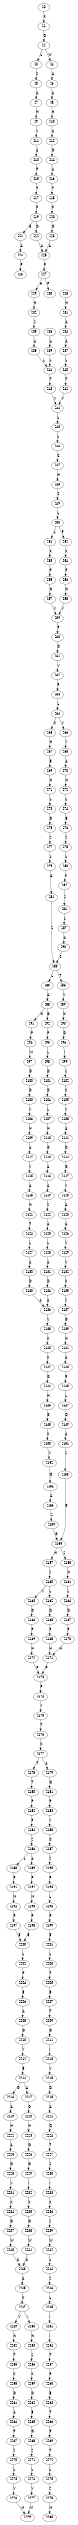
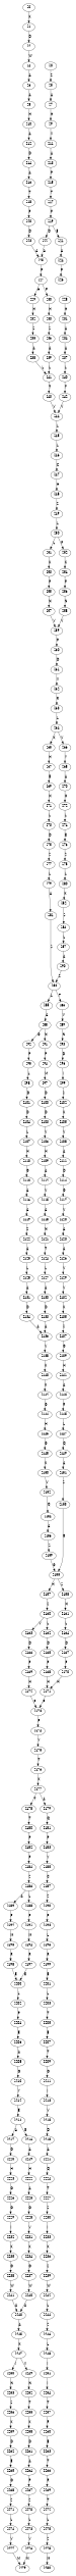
  strict digraph {
    fontname=Lato
    node [fontname=Lato]
    edge [fontname=Lato]
    S0
    S1
    S2
    S3
    S4
    S5
    S6
    S7
    S8
    S9
    S10
    S11
    S12
    S13
    S14
    S15
    S16
    S17
    S18
    S19
    S20
    S21
    S22
    S23
    S24
    S25
    S26
    S27
    S29
    S30
    S28
    S31
    S32
+   S33
    S34
    S35
    S36
    S37
    S38
    S39
    S40
    S41
    S42
    S43
    S44
    S45
    S46
    S47
    S48
    S49
    S50
    S51
    S52
    S53
    S54
    S55
    S56
    S57
    S58
    S59
    S60
    S61
    S62
    S63
    S64
    S65
    S66
    S67
    S68
    S69
    S70
    S71
    S72
    S73
    S74
    S75
    S76
    S77
    S78
    S79
    S80
    S81
    S82
    S83
    S84
    S85
    S86
    S87
    S88
    S89
    S90
    S91
    S92
    S93
    S94
    S95
    S96
    S97
    S98
    S99
    S100
    S101
    S102
    S103
    S104
    S105
    S106
    S107
    S108
    S109
    S110
    S111
    S112
    S113
    S114
    S115
    S116
    S117
    S118
    S119
    S120
    S121
    S122
    S123
    S124
    S125
    S126
    S127
    S128
    S129
    S130
    S131
    S132
    S133
    S134
    S135
    S136
    S137
    S138
    S139
    S140
    S141
    S142
    S143
    S144
    S145
    S146
    S147
    S148
    S149
    S150
    S151
    S152
    S153
    S154
    S155
    S156
    S157
    S158
    S159
    S160
    S161
    S162
    S163
    S164
    S165
    S166
    S167
    S168
    S169
    S170
    S171
    S172
    S173
    S174
    S175
    S176
    S177
    S178
    S179
    S180
    S181
    S182
    S183
    S184
    S185
    S186
    S187
    S188
    S189
    S190
    S191
    S192
    S193
    S194
    S195
    S196
    S197
    S198
    S199
    S200
    S201
    S202
    S203
    S204
    S205
    S206
    S207
    S208
    S209
    S210
    S211
    S212
    S213
    S214
    S215
    S216
    S217
    S218
    S219
    S220
    S221
    S222
    S223
    S224
    S225
    S226
    S227
    S228
    S229
    S230
    S231
    S232
    S233
    S234
    S235
    S236
    S237
    S238
    S239
    S240
    S241
    S242
    S243
    S244
    S245
    S246
    S247
    S248
    S249
    S250
    S251
    S252
    S253
    S254
    S255
    S256
    S257
    S258
    S259
    S260
    S261
    S262
    S263
    S264
    S265
    S266
    S267
    S268
    S269
    S270
    S271
    S272
    S273
    S274
    S275
    S276
    S277
    S278
    S279
    S280
    S0 -> S1 [label=K]
    S1 -> S2 [label=D]
-   S2 -> S3 [label=L]
    S2 -> S4 [label=W]
    S3 -> S5 [label=S]
    S4 -> S6 [label=A]
    S5 -> S7 [label=A]
    S6 -> S8 [label=A]
    S7 -> S9 [label=H]
    S8 -> S10 [label=H]
    S9 -> S11 [label=V]
    S10 -> S12 [label=A]
    S11 -> S13 [label=A]
    S12 -> S14 [label=D]
    S13 -> S15 [label=P]
    S14 -> S16 [label=A]
    S15 -> S17 [label=T]
    S16 -> S18 [label=T]
    S17 -> S19 [label=F]
    S18 -> S20 [label=F]
    S19 -> S21 [label=E]
    S19 -> S22 [label=D]
    S20 -> S23 [label=D]
    S21 -> S24 [label=A]
    S22 -> S25 [label=A]
    S23 -> S25 [label=A]
    S24 -> S26 [label=P]
    S25 -> S27 [label=P]
    S27 -> S29 [label=H]
    S27 -> S30 [label=F]
    S29 -> S32 [label=H]
+   S30 -> S33 [label=H]
    S28 -> S31 [label=H]
    S31 -> S34 [label=A]
    S32 -> S35 [label=S]
+   S33 -> S36 [label=S]
    S34 -> S37 [label=A]
    S35 -> S38 [label=A]
    S36 -> S39 [label=A]
    S37 -> S40 [label=L]
    S38 -> S41 [label=L]
    S39 -> S41 [label=L]
    S40 -> S42 [label=T]
    S41 -> S43 [label=T]
    S42 -> S44 [label=V]
    S43 -> S44 [label=V]
    S44 -> S45 [label=L]
    S45 -> S46 [label=L]
    S46 -> S47 [label=C]
    S47 -> S48 [label=H]
    S48 -> S49 [label=S]
    S49 -> S50 [label=L]
    S50 -> S51 [label=L]
    S50 -> S52 [label=F]
    S51 -> S53 [label=K]
    S52 -> S54 [label=K]
    S53 -> S55 [label=F]
    S54 -> S56 [label=F]
    S55 -> S57 [label=N]
    S56 -> S58 [label=N]
    S57 -> S59 [label=V]
    S58 -> S59 [label=V]
    S59 -> S60 [label=P]
    S60 -> S61 [label=D]
    S61 -> S62 [label=V]
    S62 -> S63 [label=R]
    S63 -> S64 [label=L]
    S64 -> S65 [label=K]
    S64 -> S66 [label=V]
    S65 -> S67 [label=H]
    S66 -> S68 [label=Y]
    S67 -> S69 [label=E]
    S68 -> S70 [label=A]
    S69 -> S71 [label=H]
    S70 -> S72 [label=H]
    S71 -> S73 [label=L]
    S72 -> S74 [label=L]
    S73 -> S75 [label=D]
    S74 -> S76 [label=E]
    S75 -> S77 [label=S]
    S76 -> S78 [label=S]
    S77 -> S79 [label=L]
    S78 -> S80 [label=L]
    S79 -> S81 [label=A]
    S80 -> S82 [label=K]
    S81 -> S83 [label=S]
    S82 -> S84 [label=S]
    S83 -> S85 [label=L]
    S83 -> S86 [label=T]
    S84 -> S87 [label=L]
    S85 -> S88 [label=A]
    S86 -> S89 [label=V]
    S87 -> S90 [label=A]
    S88 -> S91 [label=N]
    S88 -> S92 [label=G]
    S89 -> S93 [label=N]
    S90 -> S83 [label=S]
    S91 -> S94 [label=P]
    S92 -> S95 [label=P]
    S93 -> S96 [label=D]
    S94 -> S97 [label=M]
    S95 -> S98 [label=L]
    S96 -> S99 [label=I]
    S97 -> S100 [label=D]
    S98 -> S101 [label=D]
    S99 -> S102 [label=S]
    S100 -> S103 [label=D]
    S101 -> S104 [label=D]
    S102 -> S105 [label=K]
    S103 -> S106 [label=V]
    S104 -> S107 [label=L]
    S105 -> S108 [label=V]
    S106 -> S109 [label=H]
    S107 -> S110 [label=H]
    S108 -> S111 [label=A]
    S109 -> S112 [label=A]
    S110 -> S113 [label=G]
    S111 -> S114 [label=D]
    S112 -> S115 [label=V]
    S113 -> S116 [label=A]
    S114 -> S117 [label=G]
    S115 -> S118 [label=A]
    S116 -> S119 [label=A]
    S117 -> S120 [label=V]
    S118 -> S121 [label=N]
    S119 -> S122 [label=S]
    S120 -> S123 [label=A]
    S121 -> S124 [label=T]
    S122 -> S125 [label=A]
    S123 -> S126 [label=A]
    S124 -> S127 [label=L]
    S125 -> S128 [label=L]
    S126 -> S129 [label=V]
    S127 -> S130 [label=A]
    S128 -> S131 [label=A]
    S129 -> S132 [label=V]
    S130 -> S133 [label=D]
    S131 -> S134 [label=D]
    S132 -> S135 [label=K]
    S133 -> S136 [label=A]
    S134 -> S136 [label=A]
    S135 -> S137 [label=S]
    S136 -> S138 [label=V]
    S137 -> S139 [label=G]
    S138 -> S140 [label=K]
    S139 -> S141 [label=H]
    S140 -> S142 [label=K]
    S141 -> S143 [label=A]
    S142 -> S144 [label=G]
    S143 -> S145 [label=R]
    S144 -> S146 [label=H]
    S145 -> S147 [label=L]
    S146 -> S148 [label=G]
    S147 -> S149 [label=Q]
    S148 -> S150 [label=K]
    S149 -> S151 [label=A]
    S150 -> S152 [label=V]
    S151 -> S153 [label=S]
    S152 -> S154 [label=Q]
    S153 -> S155 [label=G]
    S154 -> S156 [label=A]
    S155 -> S157 [label=H]
    S155 -> S158 [label=S]
    S156 -> S159 [label=S]
    S157 -> S160 [label=S]
    S158 -> S161 [label=H]
    S159 -> S155 [label=G]
    S160 -> S162 [label=L]
    S160 -> S163 [label=V]
    S161 -> S164 [label=L]
    S162 -> S165 [label=D]
    S163 -> S166 [label=D]
    S164 -> S167 [label=D]
    S165 -> S168 [label=F]
    S166 -> S169 [label=F]
    S167 -> S170 [label=F]
    S168 -> S171 [label=H]
    S169 -> S172 [label=H]
    S170 -> S171 [label=H]
    S171 -> S173 [label=P]
    S172 -> S173 [label=P]
    S173 -> S174 [label=F]
    S174 -> S175 [label=Y]
    S175 -> S176 [label=T]
    S176 -> S177 [label=K]
    S177 -> S178 [label=T]
    S177 -> S179 [label=A]
    S178 -> S180 [label=T]
    S179 -> S181 [label=Q]
    S180 -> S182 [label=P]
    S181 -> S183 [label=P]
    S182 -> S184 [label=F]
    S183 -> S185 [label=Y]
    S184 -> S186 [label=S]
    S185 -> S187 [label=C]
    S186 -> S188 [label=L]
    S186 -> S189 [label=A]
    S187 -> S190 [label=S]
    S188 -> S191 [label=F]
    S189 -> S192 [label=F]
    S190 -> S193 [label=F]
    S191 -> S194 [label=M]
    S192 -> S195 [label=M]
    S193 -> S196 [label=L]
    S194 -> S197 [label=R]
    S195 -> S198 [label=R]
    S196 -> S199 [label=R]
    S197 -> S200 [label=E]
    S198 -> S200 [label=E]
    S199 -> S201 [label=E]
    S200 -> S202 [label=L]
    S201 -> S203 [label=L]
    S202 -> S204 [label=P]
    S203 -> S205 [label=T]
    S204 -> S206 [label=E]
    S205 -> S207 [label=E]
    S206 -> S208 [label=A]
    S207 -> S209 [label=T]
    S208 -> S210 [label=G]
    S209 -> S211 [label=G]
    S210 -> S212 [label=Y]
    S211 -> S213 [label=I]
    S212 -> S214 [label=E]
    S213 -> S215 [label=V]
    S214 -> S216 [label=G]
    S214 -> S217 [label=A]
    S215 -> S218 [label=D]
    S216 -> S219 [label=A]
    S217 -> S220 [label=G]
    S218 -> S221 [label=A]
    S219 -> S222 [label=H]
    S220 -> S223 [label=H]
    S221 -> S224 [label=Q]
    S222 -> S225 [label=A]
    S223 -> S226 [label=G]
    S224 -> S227 [label=T]
    S225 -> S228 [label=G]
    S226 -> S229 [label=G]
    S227 -> S230 [label=S]
    S228 -> S231 [label=V]
    S229 -> S232 [label=I]
    S230 -> S233 [label=I]
    S231 -> S234 [label=K]
    S232 -> S235 [label=K]
    S233 -> S236 [label=K]
    S234 -> S237 [label=G]
    S235 -> S238 [label=G]
    S236 -> S239 [label=S]
    S237 -> S240 [label=W]
    S238 -> S241 [label=W]
    S239 -> S242 [label=W]
    S240 -> S243 [label=A]
    S241 -> S243 [label=A]
    S242 -> S244 [label=L]
    S243 -> S245 [label=A]
    S244 -> S246 [label=S]
    S245 -> S247 [label=K]
    S246 -> S248 [label=L]
    S247 -> S249 [label=V]
    S247 -> S250 [label=I]
    S248 -> S251 [label=I]
    S249 -> S252 [label=N]
    S250 -> S253 [label=N]
    S251 -> S254 [label=I]
    S252 -> S255 [label=T]
    S253 -> S256 [label=S]
    S254 -> S257 [label=T]
    S255 -> S258 [label=K]
    S256 -> S259 [label=K]
    S257 -> S260 [label=R]
    S258 -> S261 [label=D]
    S259 -> S262 [label=D]
    S260 -> S263 [label=E]
    S261 -> S264 [label=A]
    S262 -> S265 [label=E]
    S263 -> S266 [label=T]
    S264 -> S267 [label=P]
    S265 -> S268 [label=G]
    S266 -> S269 [label=R]
    S267 -> S270 [label=S]
    S268 -> S271 [label=S]
    S269 -> S272 [label=T]
    S270 -> S273 [label=L]
    S271 -> S274 [label=L]
    S272 -> S275 [label=L]
    S273 -> S276 [label=V]
    S274 -> S277 [label=V]
    S275 -> S278 [label=S]
    S276 -> S279 [label=M]
    S277 -> S279 [label=M]
    S278 -> S280 [label=M]
  }
